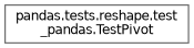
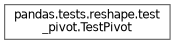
  digraph {
    rankdir=LR
-   n1 [color=grey40 fillcolor=white fontname=Helvetica fontsize=10 height=0.2 label="pandas.tests.reshape.test\l_pandas.TestPivot" shape=box style=filled width=0.4]
+   n1 [color=grey40 fillcolor=white fontname=Helvetica fontsize=10 height=0.2 label="pandas.tests.reshape.test\l_pivot.TestPivot" shape=box style=filled width=0.4]
  }
